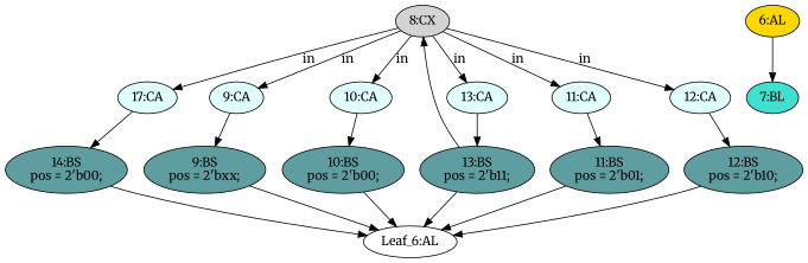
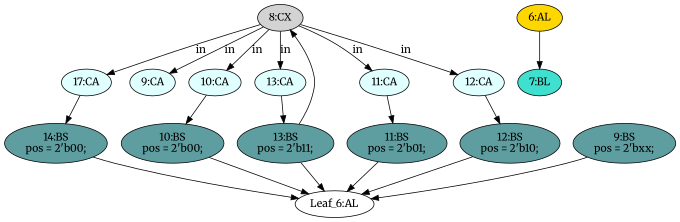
  strict digraph {
    fontname=Merriweather
    node [fillcolor=cadetblue fontname=Merriweather statements="[]" style=filled typ=BlockingSubstitution]
    edge [cond="[]" fontname=Merriweather lineno=None]
    n1 [ast="<pyverilog.vparser.ast.BlockingSubstitution object at 0x7fb258771490>" label="12:BS\npos = 2'b10;" statements="[<pyverilog.vparser.ast.BlockingSubstitution object at 0x7fb258771490>]"]
    n2 [def_var="['pos']" label="Leaf_6:AL" fillcolor="" statements="" style="" typ=""]
    n3 [ast="<pyverilog.vparser.ast.Case object at 0x7fb258766ed0>" fillcolor=lightcyan label="17:CA" typ=Case]
    n4 [ast="<pyverilog.vparser.ast.BlockingSubstitution object at 0x7fb258766b10>" label="14:BS\npos = 2'b00;" statements="[<pyverilog.vparser.ast.BlockingSubstitution object at 0x7fb258766b10>]"]
    n5 [ast="<pyverilog.vparser.ast.Always object at 0x7fb2587f5110>" clk_sens=False fillcolor=gold label="6:AL" sens="[]" typ=Always use_var="['in']"]
    n6 [ast="<pyverilog.vparser.ast.Block object at 0x7fb25876a090>" fillcolor=turquoise label="7:BL" typ=Block]
    n7 [ast="<pyverilog.vparser.ast.CasexStatement object at 0x7fb25877d510>" fillcolor=lightgray label="8:CX" typ=CasexStatement]
    n8 [ast="<pyverilog.vparser.ast.Case object at 0x7fb258703690>" fillcolor=lightcyan label="9:CA" typ=Case]
    n9 [ast="<pyverilog.vparser.ast.Case object at 0x7fb258771090>" fillcolor=lightcyan label="13:CA" typ=Case]
    n10 [ast="<pyverilog.vparser.ast.Case object at 0x7fb258763150>" fillcolor=lightcyan label="10:CA" typ=Case]
    n11 [ast="<pyverilog.vparser.ast.Case object at 0x7fb258763250>" fillcolor=lightcyan label="11:CA" typ=Case]
    n12 [ast="<pyverilog.vparser.ast.Case object at 0x7fb25870ec10>" fillcolor=lightcyan label="12:CA" typ=Case]
    n13 [ast="<pyverilog.vparser.ast.BlockingSubstitution object at 0x7fb25870e2d0>" label="11:BS\npos = 2'b01;" statements="[<pyverilog.vparser.ast.BlockingSubstitution object at 0x7fb25870e2d0>]"]
    n14 [ast="<pyverilog.vparser.ast.BlockingSubstitution object at 0x7fb258716850>" label="9:BS\npos = 2'bxx;" statements="[<pyverilog.vparser.ast.BlockingSubstitution object at 0x7fb258716850>]"]
    n15 [ast="<pyverilog.vparser.ast.BlockingSubstitution object at 0x7fb25877dc90>" label="13:BS\npos = 2'b11;" statements="[<pyverilog.vparser.ast.BlockingSubstitution object at 0x7fb25877dc90>]"]
    n16 [ast="<pyverilog.vparser.ast.BlockingSubstitution object at 0x7fb258763510>" label="10:BS\npos = 2'b00;" statements="[<pyverilog.vparser.ast.BlockingSubstitution object at 0x7fb258763510>]"]
    n1 -> n2
    n3 -> n4
    n4 -> n2
    n5 -> n6
    n7 -> n3 [cond="['in']" label=in lineno=8]
    n7 -> n8 [cond="['in']" label=in lineno=8]
    n7 -> n9 [cond="['in']" label=in lineno=8]
    n7 -> n10 [cond="['in']" label=in lineno=8]
    n7 -> n11 [cond="['in']" label=in lineno=8]
    n7 -> n12 [cond="['in']" label=in lineno=8]
-   n8 -> n14
    n9 -> n15
    n10 -> n16
    n11 -> n13
    n12 -> n1
    n13 -> n2
    n14 -> n2
    n15 -> n2
    n15 -> n7
    n16 -> n2
  }
